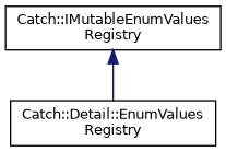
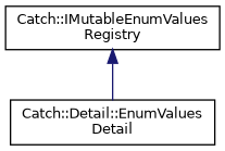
  digraph {
    rankdir=TB
    node [color=black fillcolor=white fontname=Helvetica fontsize=10 shape=record style=filled]
    n1 [height=0.2 label="Catch::IMutableEnumValues\lRegistry" width=0.4]
-   n2 [height=0.2 label="Catch::Detail::EnumValues\lRegistry" width=0.4]
+   n2 [height=0.2 label="Catch::Detail::EnumValues\lDetail" width=0.4]
    n1 -> n2 [color=midnightblue dir=back fontname=Helvetica fontsize=10 labelfontname=Helvetica labelfontsize=10 style=solid]
  }
